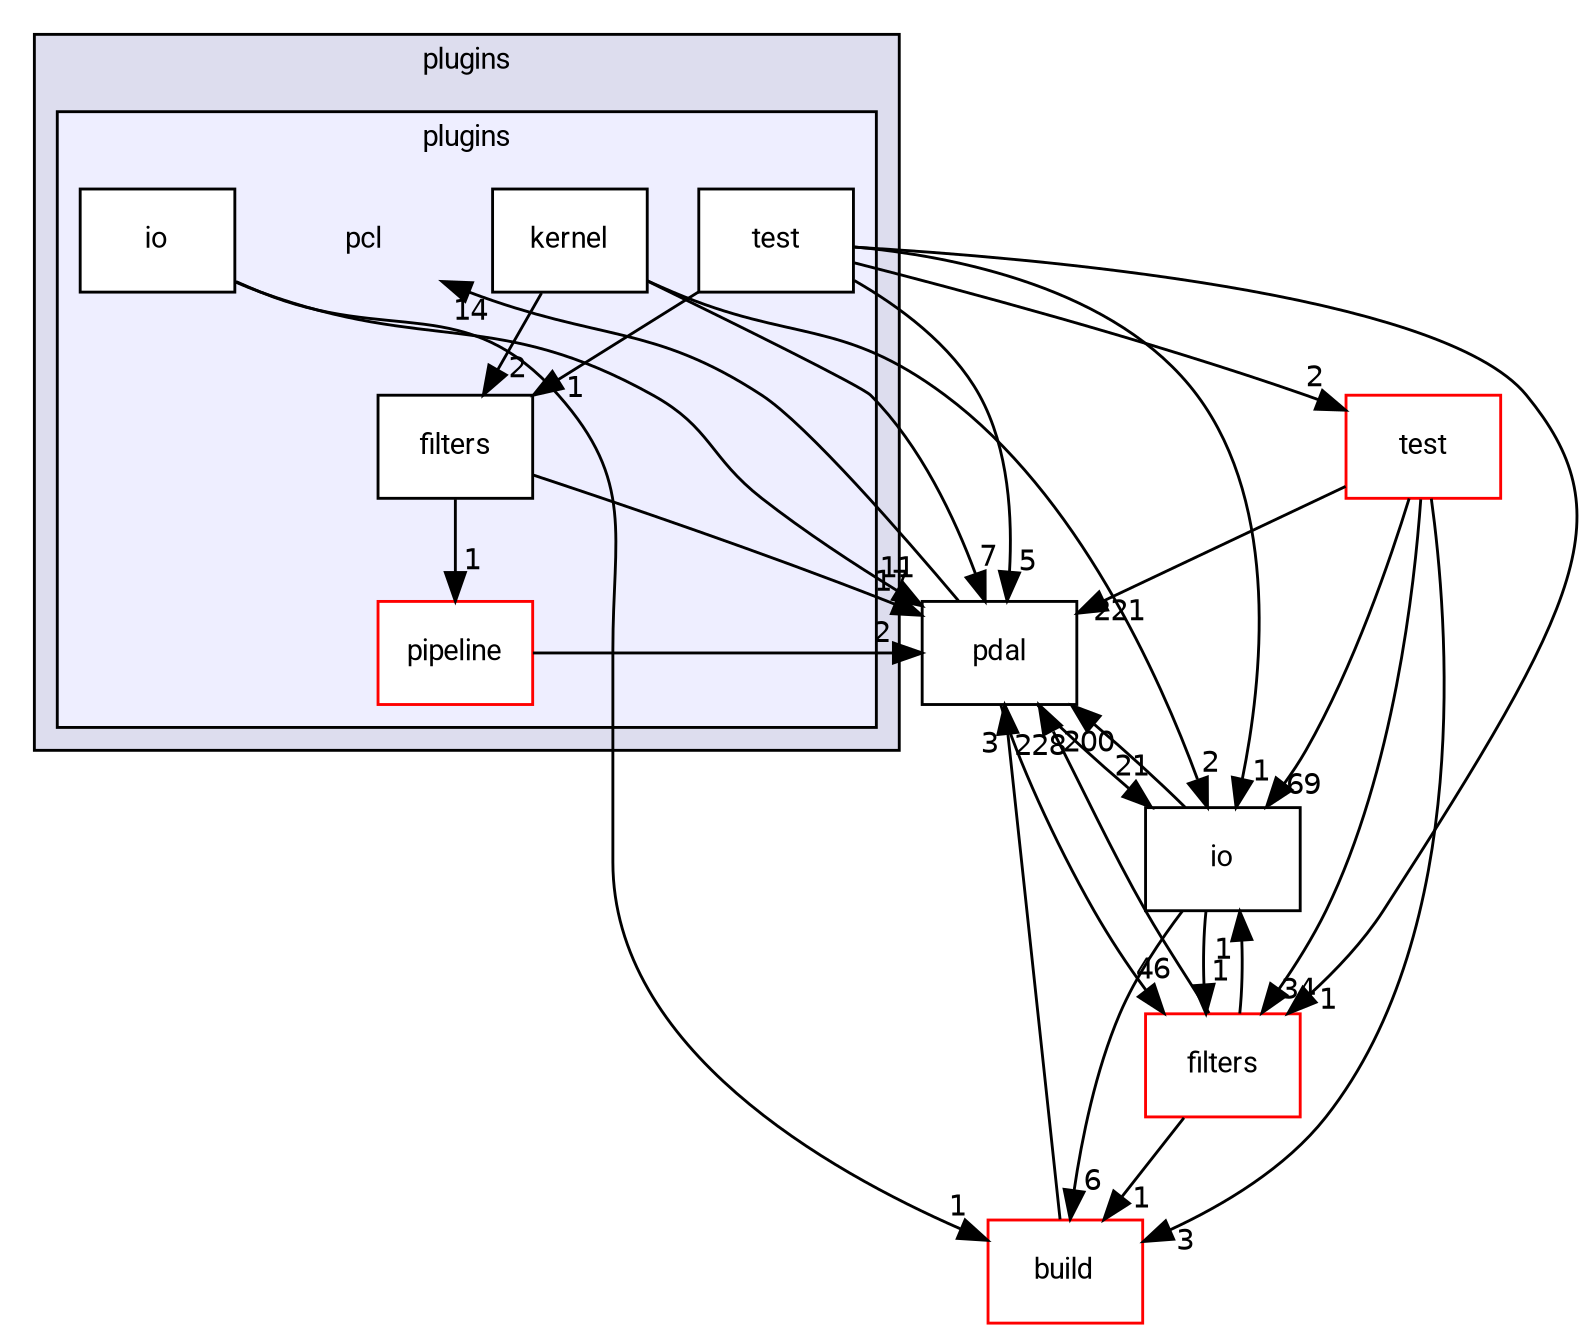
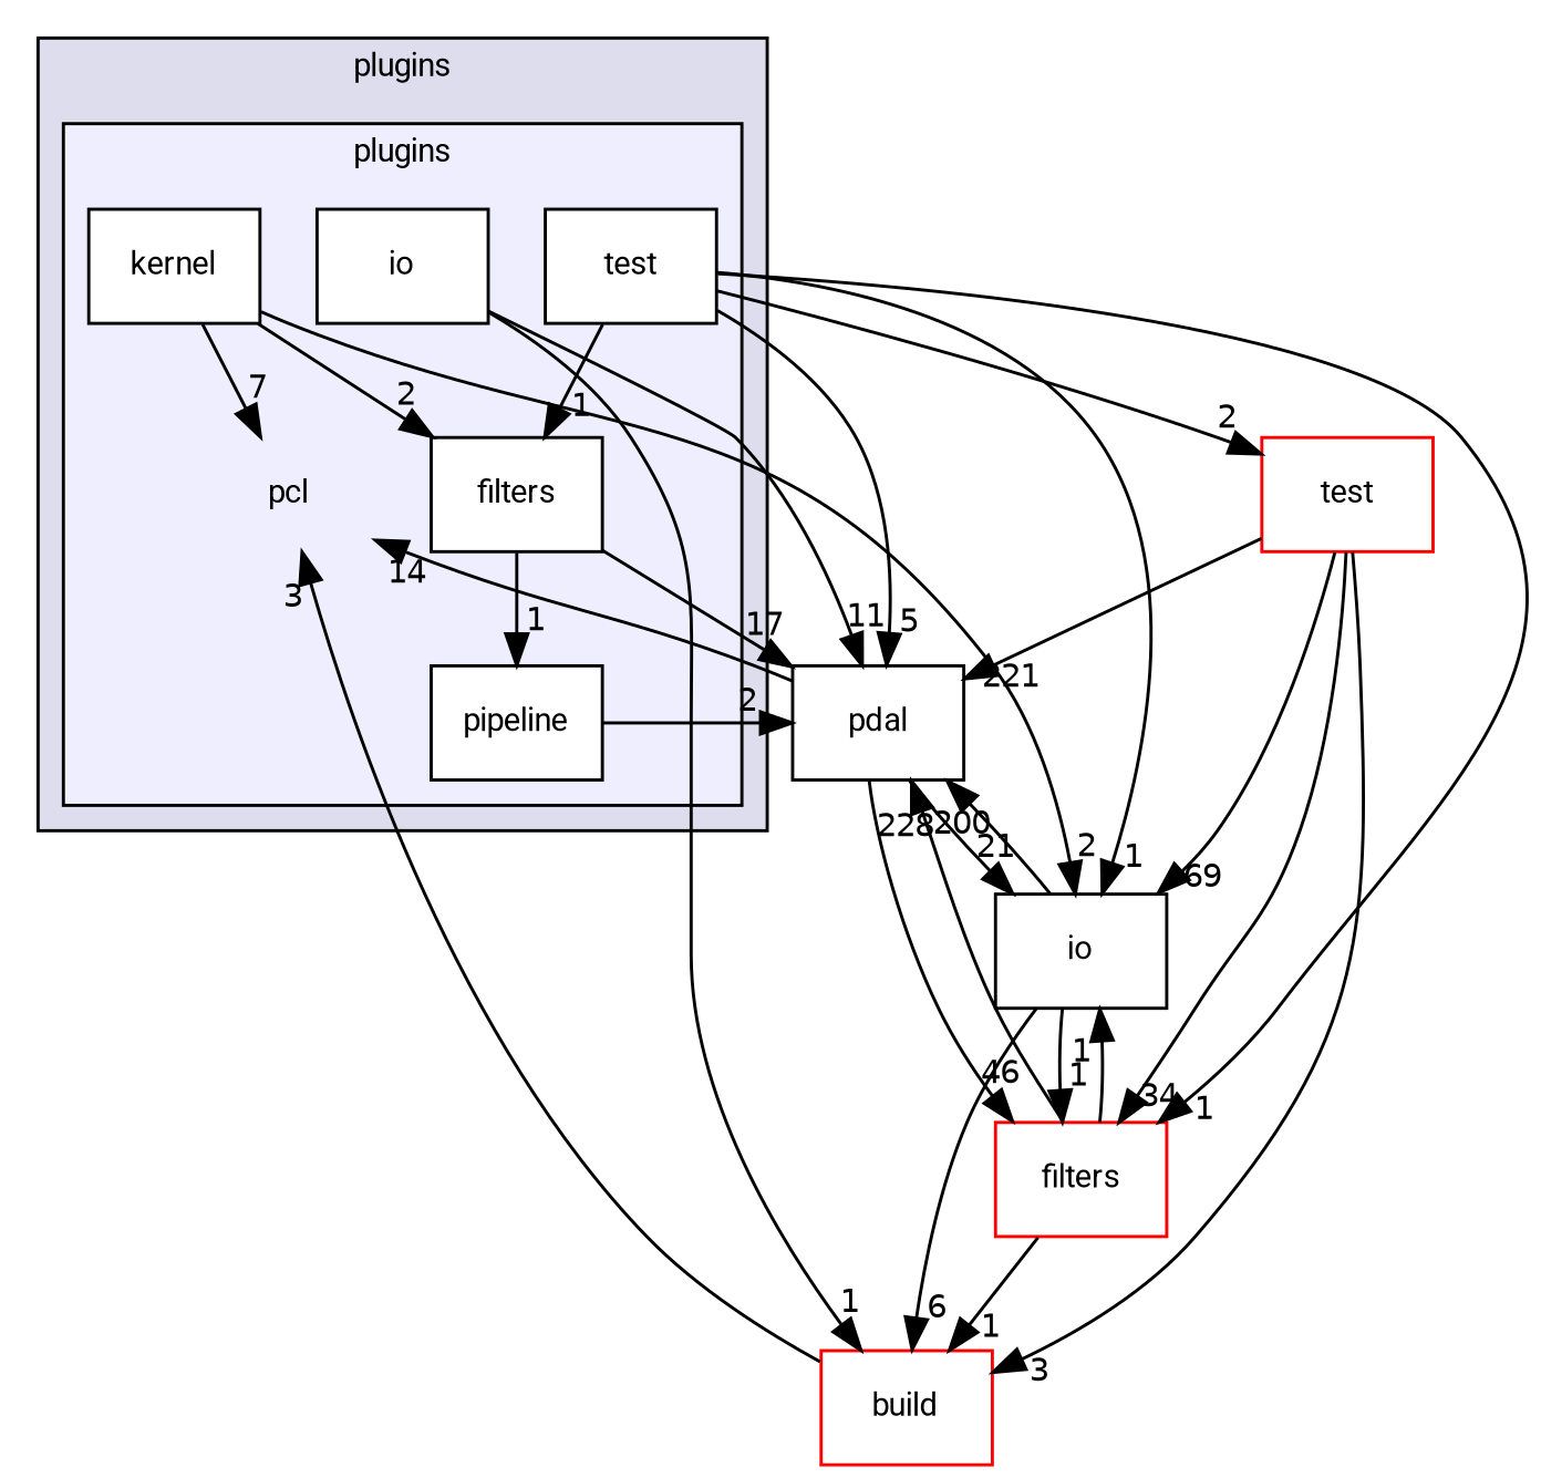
  digraph {
    compound=true
    fontname=Roboto
    node [fontname=Roboto fontsize=10 shape=box color=black fillcolor=white style=filled]
    edge [fontname=Roboto headlabel=1 labeldistance=1.5 labelfontname=Helvetica labelfontsize=10]
    n1 [label=pcl shape=plaintext color="" fillcolor="" style=""]
    n2 [label=filters]
    n3 [label=io]
    n4 [label=kernel]
-   n5 [color=red label=pipeline]
+   n5 [label=pipeline]
    n6 [label=test]
    n7 [label=pdal]
    n8 [color=red label=build]
    n9 [label=io color="" fillcolor="" style=""]
    n10 [color=red label=test]
    n11 [color=red label=filters]
    subgraph cluster_1 {
      bgcolor="#ddddee"
      fontsize=10
      label=plugins
      pencolor=black
      subgraph cluster_2 {
        bgcolor="#eeeeff"
        fontsize=10
        label=plugins
        pencolor=black
        n1
        n2
        n3
        n4
        n5
        n6
      }
    }
    n2 -> n5
    n2 -> n7 [headlabel=17]
    n3 -> n7 [headlabel=11]
    n3 -> n8
    n4 -> n2 [headlabel=2]
-   n4 -> n7 [headlabel=7]
+   n4 -> n1 [headlabel=7]
    n4 -> n9 [headlabel=2]
    n5 -> n7 [headlabel=2]
    n6 -> n2
    n6 -> n7 [headlabel=5]
    n6 -> n9
    n6 -> n10 [headlabel=2]
    n6 -> n11
    n7 -> n1 [headlabel=14]
    n7 -> n9 [headlabel=21]
    n7 -> n11 [headlabel=46]
-   n8 -> n7 [headlabel=3]
+   n8 -> n1 [headlabel=3]
    n9 -> n7 [headlabel=200]
    n9 -> n8 [headlabel=6]
    n9 -> n11
    n10 -> n7 [headlabel=221]
    n10 -> n8 [headlabel=3]
    n10 -> n9 [headlabel=69]
    n10 -> n11 [headlabel=34]
    n11 -> n7 [headlabel=228]
    n11 -> n8
    n11 -> n9
  }
